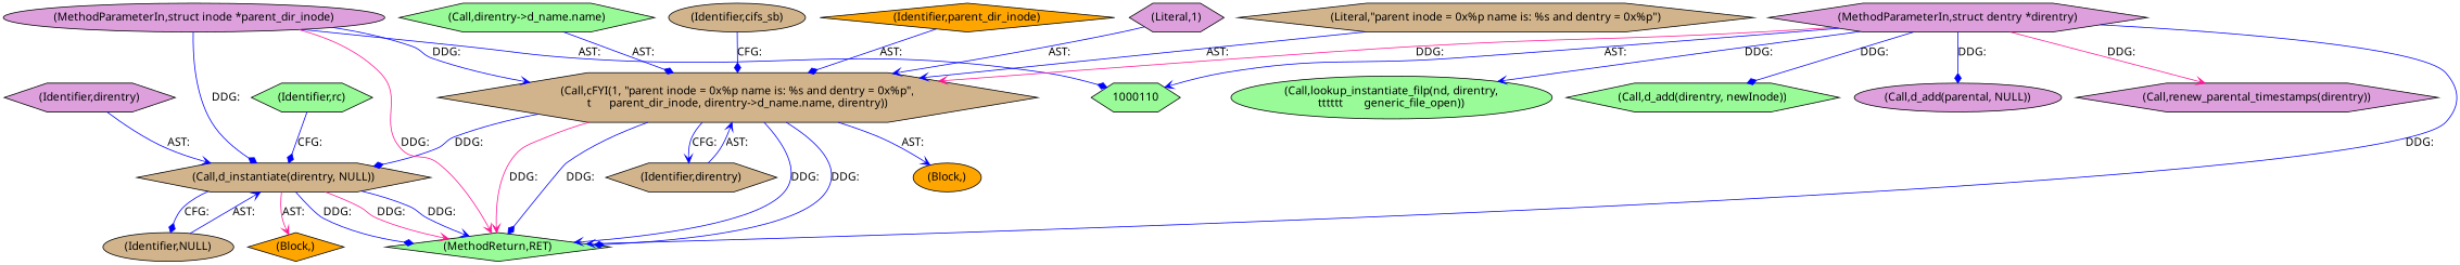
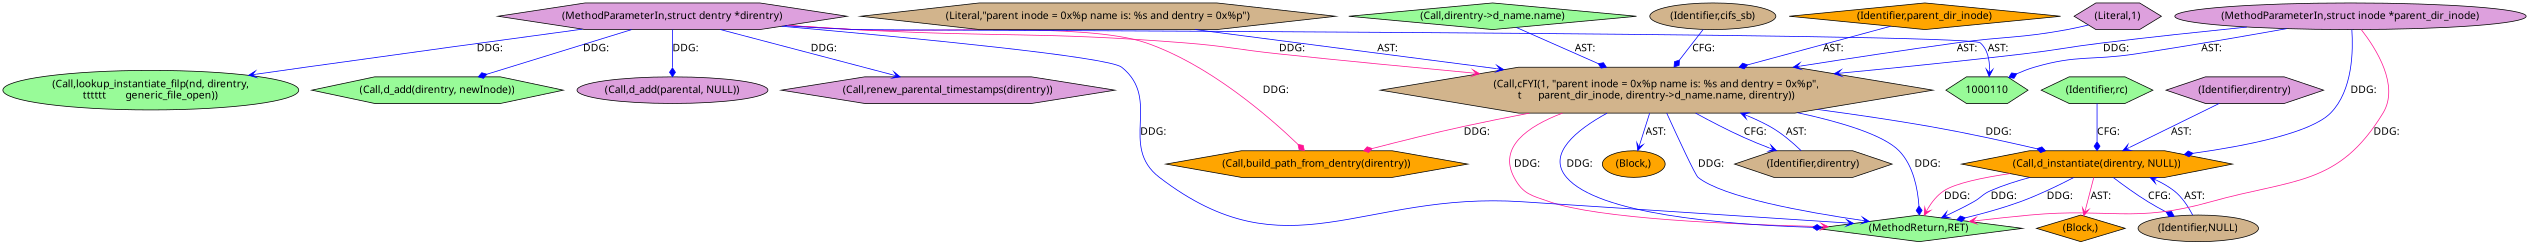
  digraph {
    fontname="Noto Sans"
    node [fillcolor=tan fontname="Noto Sans" shape=hexagon style=filled]
    edge [arrowhead=vee color=blue fontname="Noto Sans"]
-   n1 [label="(Call,d_instantiate(direntry, NULL))"]
+   n1 [fillcolor=orange label="(Call,d_instantiate(direntry, NULL))"]
    n2 [fillcolor=palegreen label="(MethodReturn,RET)" shape=diamond]
    n3 [fillcolor=orange label="(Block,)" shape=diamond]
    n4 [label="(Identifier,NULL)" shape=ellipse]
    n5 [label="(Call,cFYI(1, \"parent inode = 0x%p name is: %s and dentry = 0x%p\",\n\t      parent_dir_inode, direntry->d_name.name, direntry))"]
    n6 [fillcolor=orange label="(Block,)" shape=ellipse]
    n7 [label="(Identifier,direntry)"]
+   n8 [fillcolor=orange label="(Call,build_path_from_dentry(direntry))"]
    n9 [fillcolor=plum label="(MethodParameterIn,struct inode *parent_dir_inode)" shape=ellipse]
    1000110 [fillcolor=palegreen]
    n11 [fillcolor=plum label="(MethodParameterIn,struct dentry *direntry)"]
    n12 [fillcolor=palegreen label="(Call,lookup_instantiate_filp(nd, direntry,\n\t\t\t\t\t\t       generic_file_open))" shape=ellipse]
    n13 [fillcolor=palegreen label="(Call,d_add(direntry, newInode))"]
    n14 [fillcolor=plum label="(Call,d_add(parental, NULL))" shape=ellipse]
    n15 [fillcolor=plum label="(Call,renew_parental_timestamps(direntry))"]
    n16 [fillcolor=palegreen label="(Identifier,rc)"]
    n17 [fillcolor=plum label="(Literal,1)"]
    n18 [fillcolor=plum label="(Identifier,direntry)"]
    n19 [label="(Literal,\"parent inode = 0x%p name is: %s and dentry = 0x%p\")"]
-   n20 [fillcolor=palegreen label="(Call,direntry->d_name.name)"]
+   n20 [fillcolor=palegreen label="(Call,direntry->d_name.name)" shape=diamond]
    n21 [label="(Identifier,cifs_sb)" shape=ellipse]
    n22 [fillcolor=orange label="(Identifier,parent_dir_inode)" shape=diamond]
    n1 -> n2 [color=deeppink label="DDG: "]
    n1 -> n2 [label="DDG: "]
    n1 -> n2 [arrowhead=diamond label="DDG: "]
    n1 -> n3 [color=deeppink label="AST: "]
    n1 -> n4 [arrowhead=diamond label="CFG: "]
    n4 -> n1 [label="AST: "]
    n5 -> n1 [arrowhead=diamond label="DDG: "]
    n5 -> n2 [label="DDG: "]
    n5 -> n2 [arrowhead=diamond label="DDG: "]
    n5 -> n2 [color=deeppink label="DDG: "]
    n5 -> n2 [arrowhead=diamond label="DDG: "]
    n5 -> n6 [label="AST: "]
    n5 -> n7 [label="CFG: "]
+   n5 -> n8 [arrowhead=diamond color=deeppink label="DDG: "]
    n7 -> n5 [label="AST: "]
    n9 -> n1 [arrowhead=diamond label="DDG: "]
    n9 -> n2 [color=deeppink label="DDG: "]
    n9 -> n5 [label="DDG: "]
    n9 -> 1000110 [arrowhead=diamond label="AST: "]
    n11 -> n2 [label="DDG: "]
    n11 -> n5 [color=deeppink label="DDG: "]
+   n11 -> n8 [arrowhead=diamond color=deeppink label="DDG: "]
    n11 -> 1000110 [label="AST: "]
    n11 -> n12 [label="DDG: "]
    n11 -> n13 [arrowhead=diamond label="DDG: "]
    n11 -> n14 [arrowhead=diamond label="DDG: "]
-   n11 -> n15 [color=deeppink label="DDG: "]
+   n11 -> n15 [label="DDG: "]
    n16 -> n1 [arrowhead=diamond label="CFG: "]
    n17 -> n5 [label="AST: "]
    n18 -> n1 [label="AST: "]
    n19 -> n5 [label="AST: "]
    n20 -> n5 [arrowhead=diamond label="AST: "]
    n21 -> n5 [arrowhead=diamond label="CFG: "]
    n22 -> n5 [arrowhead=diamond label="AST: "]
  }
